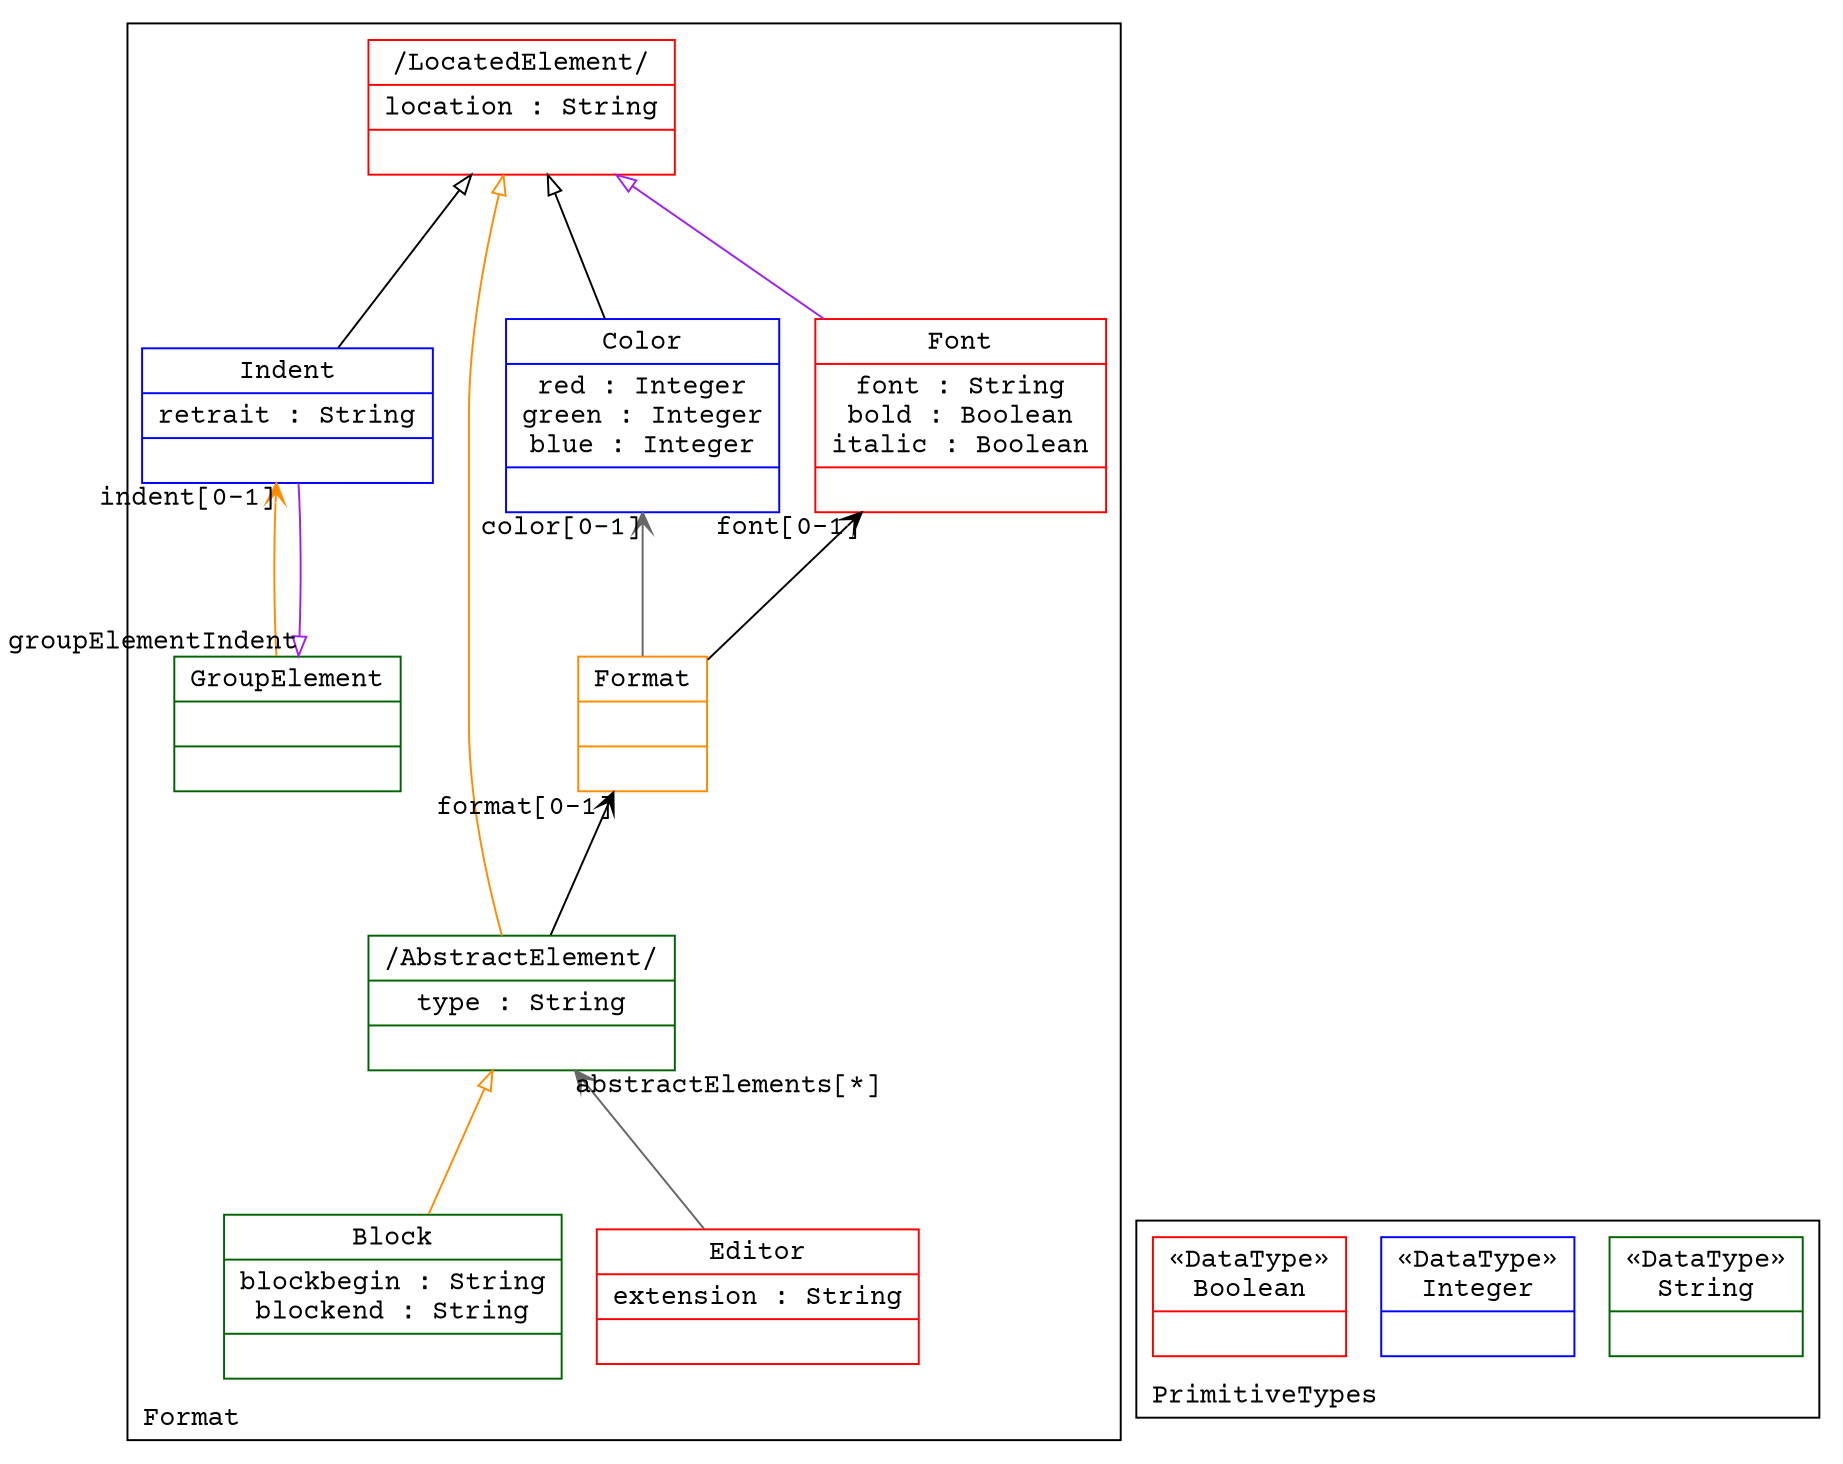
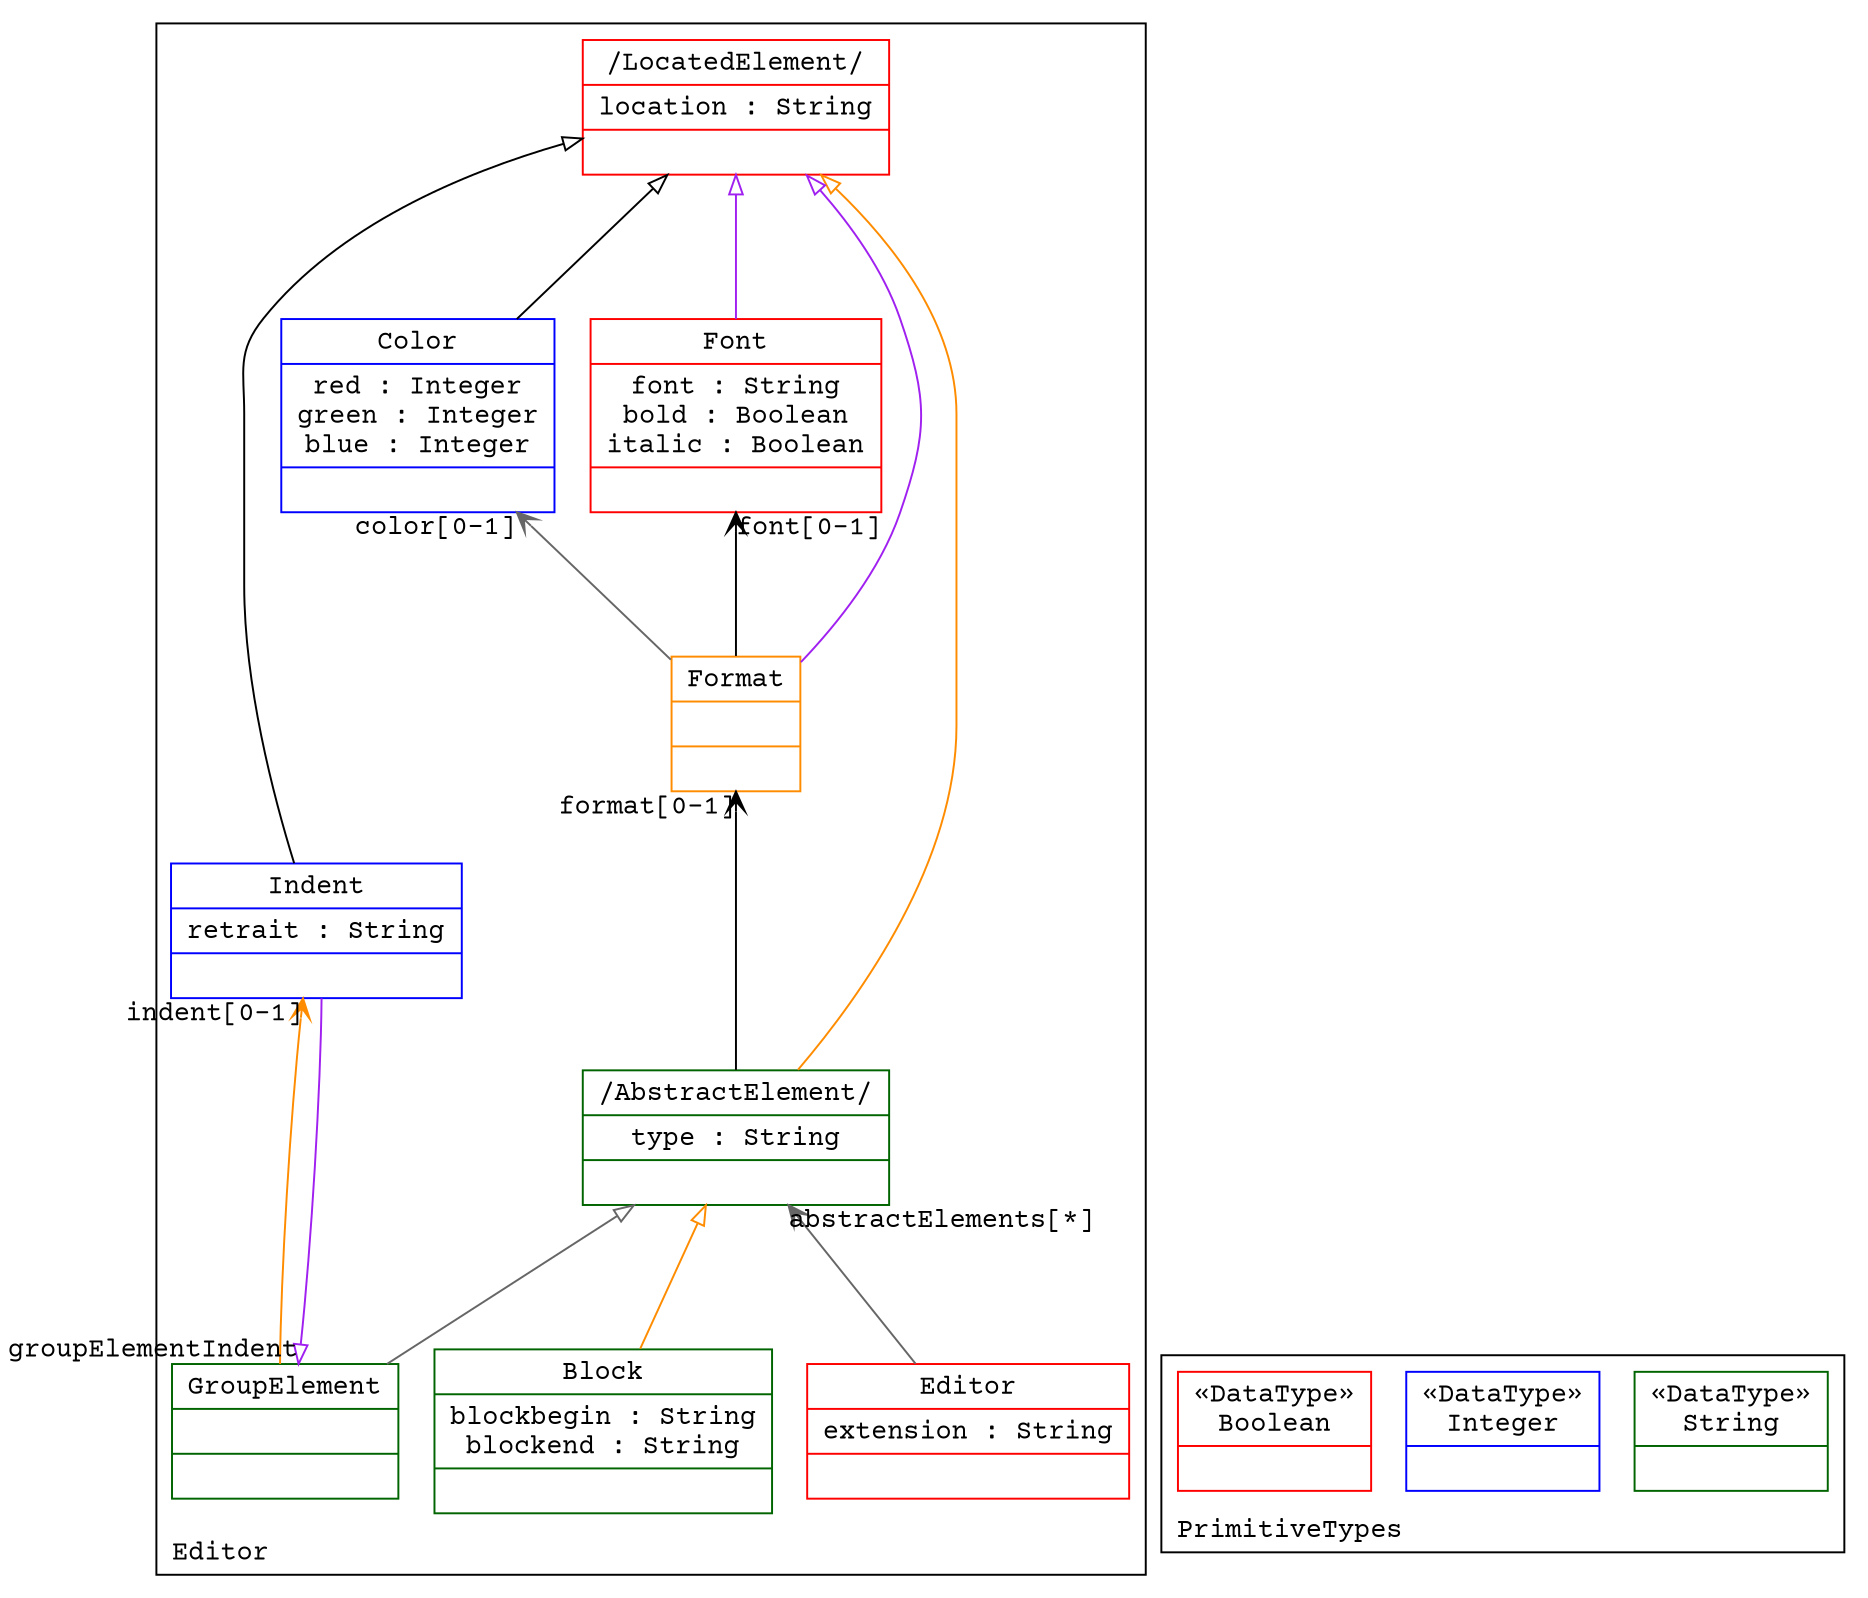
  digraph {
    compound=true
    fontname="Courier Prime"
    labeljust=l
    labelloc=t
    nodeSep=0.75
    rankdir=BT
    node [color=red fontname="Courier Prime" shape=record]
    edge [arrowhead=onormal color=black constraint=true fontname="Courier Prime" group=LocatedElement minlen=2]
    n1 [label="{/LocatedElement/|location : String| }"]
    n2 [label="{Editor|extension : String| }"]
    n3 [color=darkgreen label="{/AbstractElement/|type : String| }"]
    n4 [color=darkorange label="{Format| | }"]
    n5 [color=blue label="{Color|red : Integer\ngreen : Integer\nblue : Integer| }"]
    n6 [label="{Font|font : String\nbold : Boolean\nitalic : Boolean| }"]
    n7 [color=darkgreen label="{Block|blockbegin : String\nblockend : String| }"]
    n8 [color=darkgreen label="{GroupElement| | }"]
    n9 [color=blue label="{Indent|retrait : String| }"]
    n10 [color=darkgreen label="{&#171;DataType&#187;\nString|}"]
    n11 [color=blue label="{&#171;DataType&#187;\nInteger|}"]
    n12 [label="{&#171;DataType&#187;\nBoolean|}"]
    subgraph cluster_1 {
      color=black
-     label=Format
+     label=Editor
      n1
      n2
      n3
      n4
      n5
      n6
      n7
      n8
      n9
    }
    subgraph cluster_2 {
      color=black
      label=PrimitiveTypes
      n10
      n11
      n12
    }
    n2 -> n3 [arrowhead=vee arrowtail=diamond color=gray40 group=AbstractElement headlabel="abstractElements[*]"]
    n3 -> n1 [color=darkorange]
    n3 -> n4 [arrowhead=vee arrowtail=diamond group=Format headlabel="format[0-1]"]
+   n4 -> n1 [color=purple]
    n4 -> n5 [arrowhead=vee arrowtail=diamond color=gray40 group=Color headlabel="color[0-1]"]
    n4 -> n6 [arrowhead=vee arrowtail=diamond group=Font headlabel="font[0-1]"]
    n5 -> n1
    n6 -> n1 [color=purple]
    n7 -> n3 [color=darkorange group=AbstractElement]
+   n8 -> n3 [color=gray40 group=AbstractElement]
    n8 -> n9 [arrowhead=vee arrowtail=diamond color=darkorange group=Indent headlabel="indent[0-1]"]
    n9 -> n1
    n9 -> n8 [arrowtail=none color=purple constraint=false group=GroupElement headlabel=groupElementIndent]
  }
